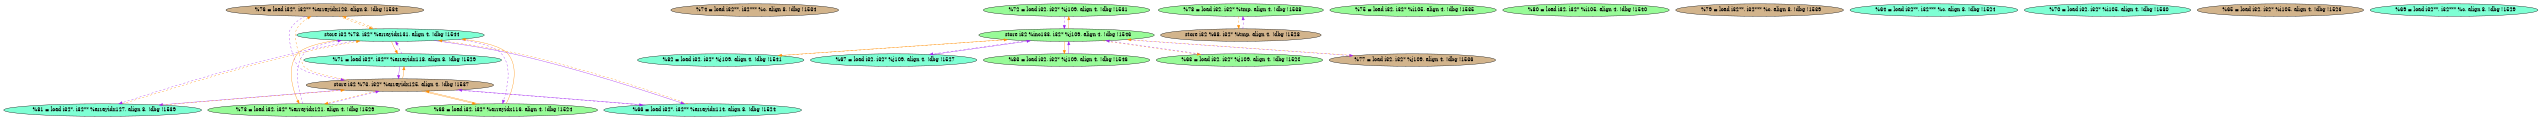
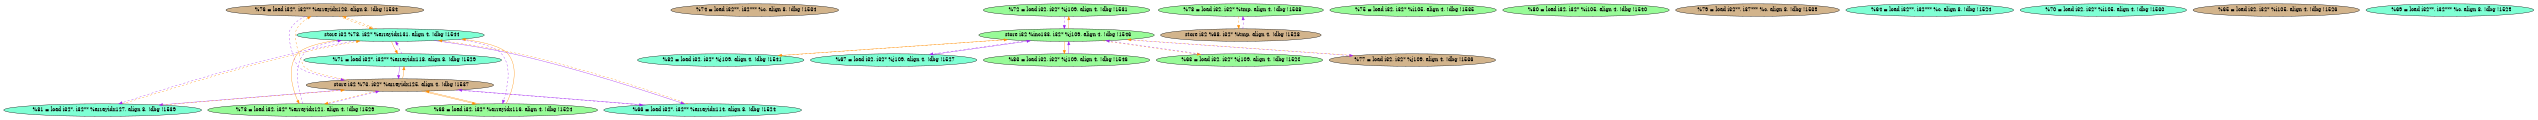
  digraph {
    node [fillcolor=aquamarine shape=ellipse style=filled]
    edge [color=darkorange style=dashed]
    n1 [fillcolor=tan label="  %76 = load i32*, i32** %arrayidx123, align 8, !dbg !1534"]
    n2 [label="  store i32 %78, i32* %arrayidx131, align 4, !dbg !1544"]
    n3 [fillcolor=tan label="  store i32 %73, i32* %arrayidx125, align 4, !dbg !1537"]
    n4 [fillcolor=palegreen label="  %73 = load i32, i32* %arrayidx121, align 4, !dbg !1529"]
    n5 [fillcolor=palegreen label="  %68 = load i32, i32* %arrayidx116, align 4, !dbg !1524"]
    n6 [label="  %66 = load i32*, i32** %arrayidx114, align 8, !dbg !1524"]
    n7 [label="  %81 = load i32*, i32** %arrayidx127, align 8, !dbg !1539"]
    n8 [label="  %71 = load i32*, i32** %arrayidx118, align 8, !dbg !1529"]
    n9 [fillcolor=tan label="  %74 = load i32**, i32*** %c, align 8, !dbg !1534"]
    n10 [fillcolor=palegreen label="  %72 = load i32, i32* %j109, align 4, !dbg !1531"]
    n11 [fillcolor=palegreen label="  store i32 %inc133, i32* %j109, align 4, !dbg !1546"]
    n12 [label="  %82 = load i32, i32* %j109, align 4, !dbg !1541"]
    n13 [label="  %67 = load i32, i32* %j109, align 4, !dbg !1527"]
    n14 [fillcolor=palegreen label="  %83 = load i32, i32* %j109, align 4, !dbg !1546"]
    n15 [fillcolor=palegreen label="  %63 = load i32, i32* %j109, align 4, !dbg !1520"]
    n16 [fillcolor=tan label="  %77 = load i32, i32* %j109, align 4, !dbg !1536"]
    n17 [fillcolor=palegreen label="  %78 = load i32, i32* %tmp, align 4, !dbg !1538"]
    n18 [fillcolor=tan label="  store i32 %68, i32* %tmp, align 4, !dbg !1528"]
    n19 [fillcolor=palegreen label="  %75 = load i32, i32* %i105, align 4, !dbg !1535"]
    n20 [fillcolor=palegreen label="  %80 = load i32, i32* %i105, align 4, !dbg !1540"]
-   n21 [fillcolor=tan label="  %79 = load i32**, i32*** %c, align 8, !dbg !1539"]
+   n21 [fillcolor=tan label="%79 = load i32**, i37*** %c, align 8, !dbg !1539"]
    n22 [label="  %64 = load i32**, i32*** %c, align 8, !dbg !1524"]
    n23 [label="  %70 = load i32, i32* %i105, align 4, !dbg !1530"]
    n24 [fillcolor=tan label="  %65 = load i32, i32* %i105, align 4, !dbg !1526"]
    n25 [label="  %69 = load i32**, i32*** %c, align 8, !dbg !1529"]
    n1 -> n2
    n1 -> n3 [color=purple]
    n2 -> n1
    n2 -> n4 [style=solid]
    n2 -> n5 [color=purple]
    n2 -> n6 [color=purple style=solid]
    n2 -> n7 [color=purple]
    n2 -> n8 [style=solid]
    n3 -> n1
    n3 -> n4
    n3 -> n5 [style=solid]
    n3 -> n6 [color=purple]
    n3 -> n7 [color=purple style=solid]
    n3 -> n8 [style=solid]
    n4 -> n2 [color=purple]
    n4 -> n3 [color=purple]
    n5 -> n2 [style=solid]
    n5 -> n3 [style=solid]
    n6 -> n2
    n6 -> n3 [color=purple style=solid]
    n7 -> n2
    n7 -> n3
    n8 -> n2 [color=purple]
    n8 -> n3 [color=purple style=solid]
    n10 -> n11 [color=purple]
    n11 -> n10 [style=solid]
    n11 -> n12 [style=solid]
    n11 -> n13 [color=purple]
    n11 -> n14 [style=solid]
    n11 -> n15
    n11 -> n16 [color=purple]
    n12 -> n11
    n13 -> n11 [color=purple style=solid]
    n14 -> n11 [color=purple style=solid]
    n15 -> n11 [color=purple]
    n16 -> n11
    n17 -> n18
    n18 -> n17 [color=purple]
  }
